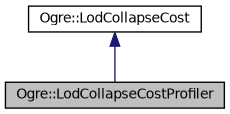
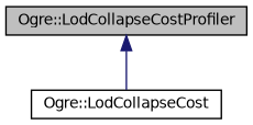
  digraph {
    node [color=black fontname=Helvetica fontsize=10 shape=record]
    n1 [fillcolor=grey75 fontcolor=black height=0.2 label="Ogre::LodCollapseCostProfiler" style=filled width=0.4]
    n2 [height=0.2 label="Ogre::LodCollapseCost" width=0.4]
-   n2 -> n1 [color=midnightblue dir=back fontname=Helvetica fontsize=10 labelfontname=Helvetica labelfontsize=10 style=solid]
+   n1 -> n2 [color=midnightblue dir=back fontname=Helvetica fontsize=10 labelfontname=Helvetica labelfontsize=10 style=solid]
  }
